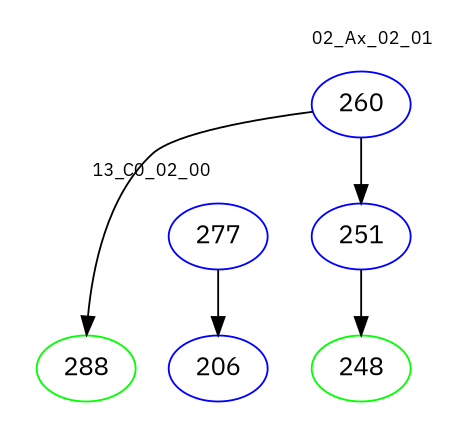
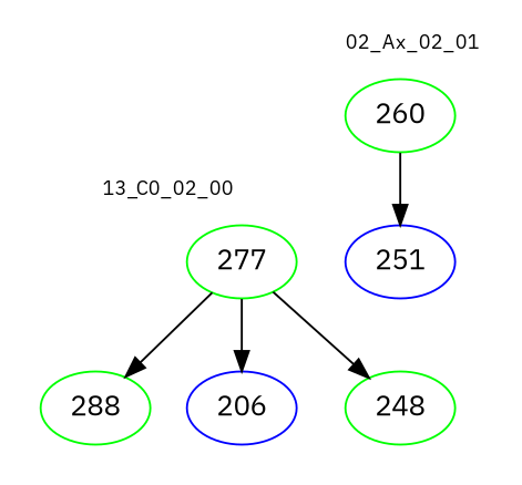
  digraph {
    fontname="IBM Plex Sans"
    node [color=blue fontname="IBM Plex Sans"]
    edge [color=black fontname="IBM Plex Sans"]
    n1 [label=251]
    n2 [color=green label=248]
-   n3 [label=260]
-   n4 [label=277]
+   n3 [color=green label=260]
+   n4 [color=green label=277]
    n5 [label=206]
    n6 [color=green label=288]
    subgraph cluster_1 {
      color=white
      fontsize=10
      label="02_Ax_02_01"
      n1
      n2
      n3
    }
    subgraph cluster_2 {
      color=white
      fontsize=10
      label="13_C0_02_00"
      n4
      n5
      n6
    }
-   n1 -> n2
+   n4 -> n2
    n3 -> n1
    n4 -> n5
-   n3 -> n6
+   n4 -> n6
  }
